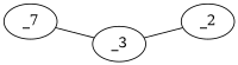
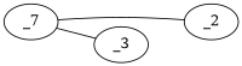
  graph {
    rankdir=LR
    n1 [label=_7 x=0.719372 y=2.92746]
    _2 [x=2.74928 y=2.96612]
    _3 [x=1.05365 y=0.743037]
-   _3 -- _2
+   n1 -- _2
    n1 -- _3
  }
